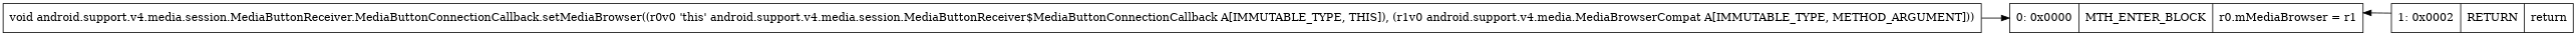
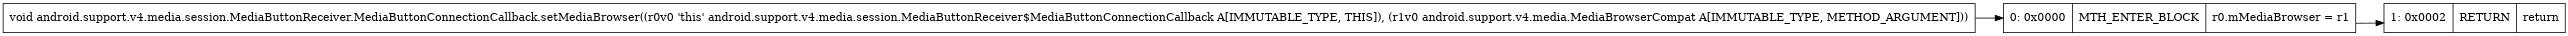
  digraph {
    rankdir=LR
    node [shape=record]
    n1 [label="{0\:\ 0x0000|MTH_ENTER_BLOCK\l|r0.mMediaBrowser = r1\l}"]
    n2 [label="{1\:\ 0x0002|RETURN\l|return\l}"]
    n3 [label="{void android.support.v4.media.session.MediaButtonReceiver.MediaButtonConnectionCallback.setMediaBrowser((r0v0 'this' android.support.v4.media.session.MediaButtonReceiver$MediaButtonConnectionCallback A[IMMUTABLE_TYPE, THIS]), (r1v0 android.support.v4.media.MediaBrowserCompat A[IMMUTABLE_TYPE, METHOD_ARGUMENT])) }"]
-   n2 -> n1
+   n1 -> n2
    n3 -> n1
  }
